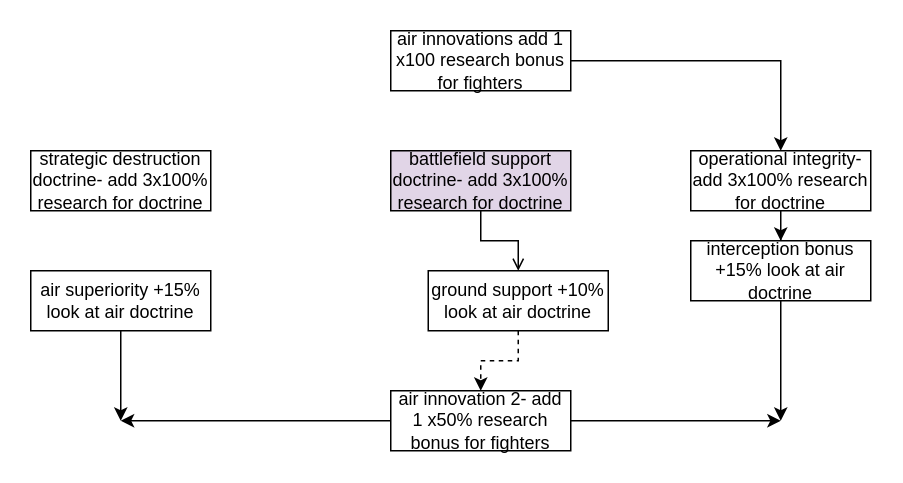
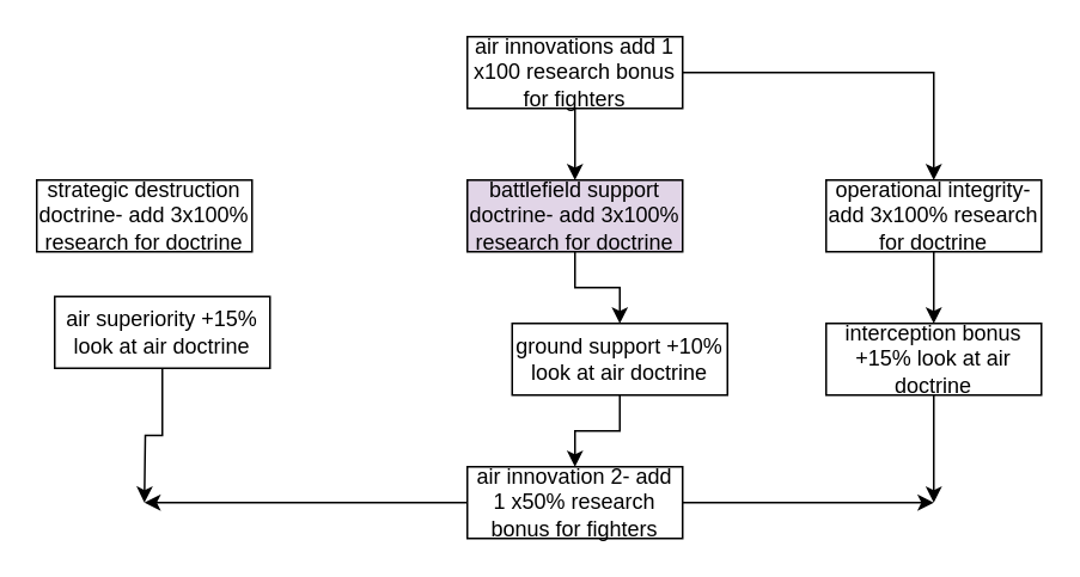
  <mxCell id="0" />
  <mxCell id="1" parent="0" />
+ <mxCell id="2" style="edgeStyle=orthogonalEdgeStyle;rounded=0;orthogonalLoop=1;jettySize=auto;html=1;" parent="1" source="4" target="6" edge="1"><mxGeometry relative="1" as="geometry" /></mxCell>
  <mxCell id="3" style="edgeStyle=orthogonalEdgeStyle;rounded=0;orthogonalLoop=1;jettySize=auto;html=1;" parent="1" source="4" target="9" edge="1"><mxGeometry relative="1" as="geometry" /></mxCell>
  <mxCell id="4" value="air innovations add 1 x100 research bonus for fighters" style="rounded=0;whiteSpace=wrap;html=1;" parent="1" vertex="1"><mxGeometry x="260" y="20" width="120" height="40" as="geometry" /></mxCell>
- <mxCell id="5" style="edgeStyle=orthogonalEdgeStyle;rounded=0;orthogonalLoop=1;jettySize=auto;html=1;endArrow=open;" parent="1" source="6" target="13" edge="1"><mxGeometry relative="1" as="geometry" /></mxCell>
+ <mxCell id="5" style="edgeStyle=orthogonalEdgeStyle;rounded=0;orthogonalLoop=1;jettySize=auto;html=1;" parent="1" source="6" target="13" edge="1"><mxGeometry relative="1" as="geometry" /></mxCell>
  <mxCell id="6" value="battlefield support doctrine- add 3x100% research for doctrine" style="rounded=0;whiteSpace=wrap;html=1;fillColor=#e1d5e7;" parent="1" vertex="1"><mxGeometry x="260" y="100" width="120" height="40" as="geometry" /></mxCell>
  <mxCell id="7" value="strategic destruction doctrine- add 3x100% research for doctrine" style="rounded=0;whiteSpace=wrap;html=1;" parent="1" vertex="1"><mxGeometry x="20" y="100" width="120" height="40" as="geometry" /></mxCell>
  <mxCell id="8" style="edgeStyle=orthogonalEdgeStyle;rounded=0;orthogonalLoop=1;jettySize=auto;html=1;" parent="1" source="9" target="15" edge="1"><mxGeometry relative="1" as="geometry" /></mxCell>
  <mxCell id="9" value="operational integrity-add 3x100% research for doctrine" style="rounded=0;whiteSpace=wrap;html=1;" parent="1" vertex="1"><mxGeometry x="460" y="100" width="120" height="40" as="geometry" /></mxCell>
  <mxCell id="10" style="edgeStyle=orthogonalEdgeStyle;rounded=0;orthogonalLoop=1;jettySize=auto;html=1;" parent="1" source="11" edge="1"><mxGeometry relative="1" as="geometry"><mxPoint x="80" y="280" as="targetPoint" /></mxGeometry></mxCell>
- <mxCell id="11" value="air superiority +15% look at air doctrine" style="rounded=0;whiteSpace=wrap;html=1;" parent="1" vertex="1"><mxGeometry x="20" y="180" width="120" height="40" as="geometry" /></mxCell>
- <mxCell id="12" style="edgeStyle=orthogonalEdgeStyle;rounded=0;orthogonalLoop=1;jettySize=auto;html=1;dashed=1;" parent="1" source="13" target="18" edge="1"><mxGeometry relative="1" as="geometry" /></mxCell>
+ <mxCell id="11" value="air superiority +15% look at air doctrine" style="rounded=0;whiteSpace=wrap;html=1;" parent="1" vertex="1"><mxGeometry x="30" y="165" width="120" height="40" as="geometry" /></mxCell>
+ <mxCell id="12" style="edgeStyle=orthogonalEdgeStyle;rounded=0;orthogonalLoop=1;jettySize=auto;html=1;" parent="1" source="13" target="18" edge="1"><mxGeometry relative="1" as="geometry" /></mxCell>
  <mxCell id="13" value="ground support +10% look at air doctrine" style="rounded=0;whiteSpace=wrap;html=1;" parent="1" vertex="1"><mxGeometry x="285" y="180" width="120" height="40" as="geometry" /></mxCell>
  <mxCell id="14" style="edgeStyle=orthogonalEdgeStyle;rounded=0;orthogonalLoop=1;jettySize=auto;html=1;" parent="1" source="15" edge="1"><mxGeometry relative="1" as="geometry"><mxPoint x="520" y="280" as="targetPoint" /></mxGeometry></mxCell>
- <mxCell id="15" value="interception bonus +15% look at air doctrine" style="rounded=0;whiteSpace=wrap;html=1;" parent="1" vertex="1"><mxGeometry x="460" y="160" width="120" height="40" as="geometry" /></mxCell>
+ <mxCell id="15" value="interception bonus +15% look at air doctrine" style="rounded=0;whiteSpace=wrap;html=1;" parent="1" vertex="1"><mxGeometry x="460" y="180" width="120" height="40" as="geometry" /></mxCell>
  <mxCell id="16" style="edgeStyle=orthogonalEdgeStyle;rounded=0;orthogonalLoop=1;jettySize=auto;html=1;" parent="1" source="18" edge="1"><mxGeometry relative="1" as="geometry"><mxPoint x="80" y="280" as="targetPoint" /></mxGeometry></mxCell>
  <mxCell id="17" style="edgeStyle=orthogonalEdgeStyle;rounded=0;orthogonalLoop=1;jettySize=auto;html=1;" parent="1" source="18" edge="1"><mxGeometry relative="1" as="geometry"><mxPoint x="520" y="280" as="targetPoint" /></mxGeometry></mxCell>
  <mxCell id="18" value="air innovation 2- add 1 x50% research bonus for fighters" style="rounded=0;whiteSpace=wrap;html=1;" parent="1" vertex="1"><mxGeometry x="260" y="260" width="120" height="40" as="geometry" /></mxCell>
